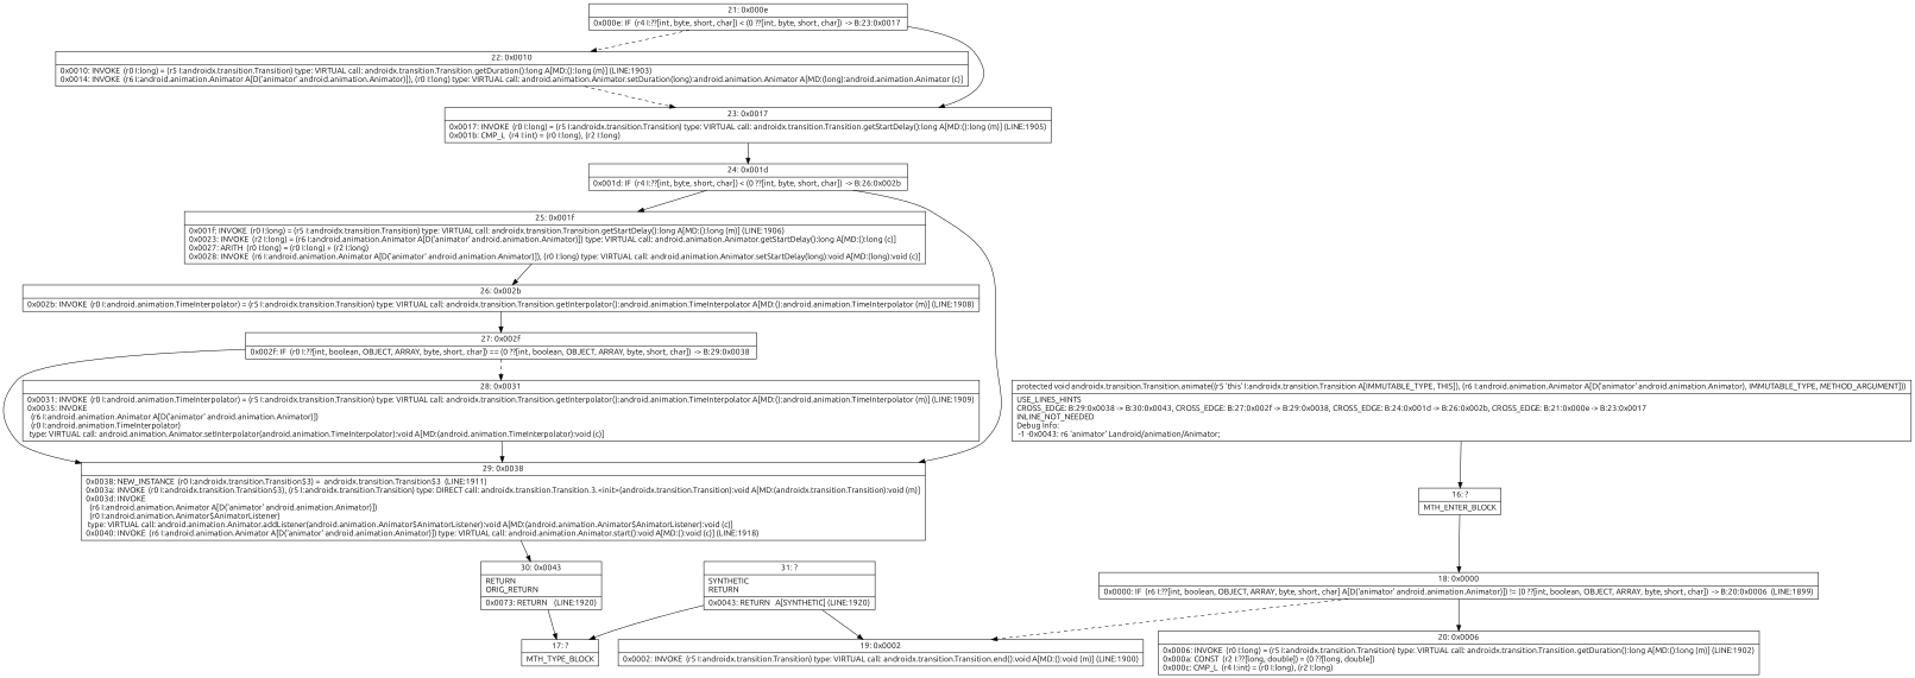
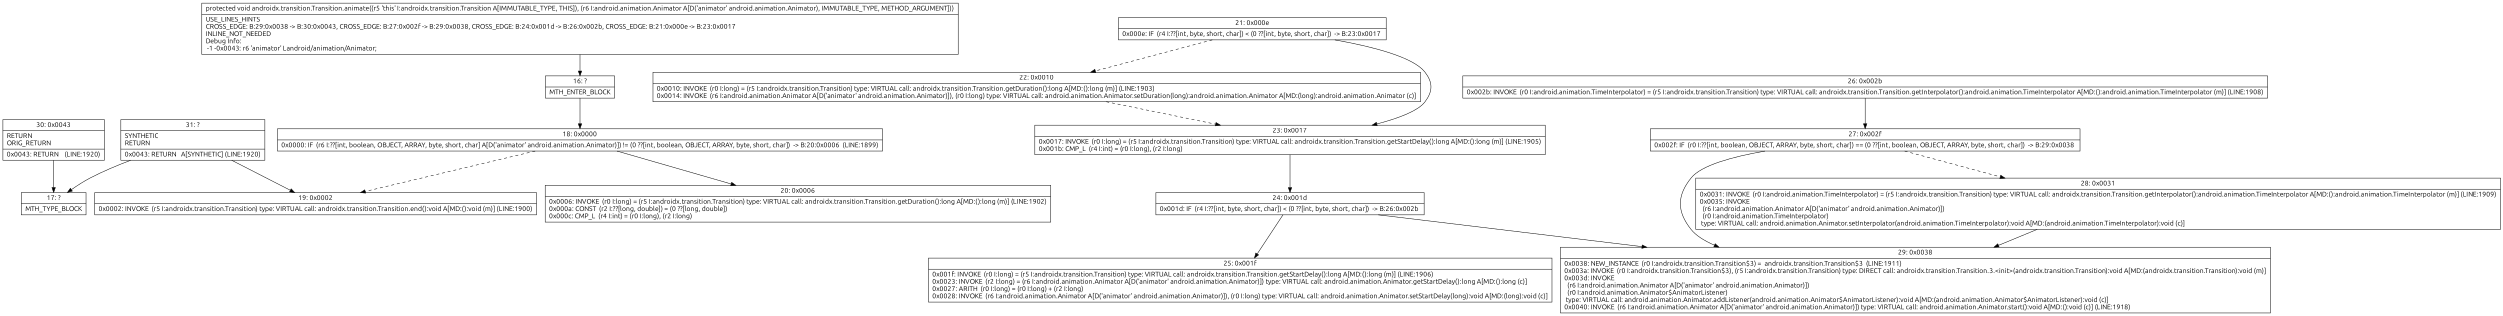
  digraph {
    fontname=Ubuntu
    node [fontname=Ubuntu shape=record]
    edge [fontname=Ubuntu]
    n1 [label="{16\:\ ?|MTH_ENTER_BLOCK\l}"]
    n2 [label="{18\:\ 0x0000|0x0000: IF  (r6 I:??[int, boolean, OBJECT, ARRAY, byte, short, char] A[D('animator' android.animation.Animator)]) != (0 ??[int, boolean, OBJECT, ARRAY, byte, short, char])  \-\> B:20:0x0006  (LINE:1899)\l}"]
    n3 [label="{19\:\ 0x0002|0x0002: INVOKE  (r5 I:androidx.transition.Transition) type: VIRTUAL call: androidx.transition.Transition.end():void A[MD:():void (m)] (LINE:1900)\l}"]
    n4 [label="{20\:\ 0x0006|0x0006: INVOKE  (r0 I:long) = (r5 I:androidx.transition.Transition) type: VIRTUAL call: androidx.transition.Transition.getDuration():long A[MD:():long (m)] (LINE:1902)\l0x000a: CONST  (r2 I:??[long, double]) = (0 ??[long, double]) \l0x000c: CMP_L  (r4 I:int) = (r0 I:long), (r2 I:long) \l}"]
    n5 [label="{31\:\ ?|SYNTHETIC\lRETURN\l|0x0043: RETURN   A[SYNTHETIC] (LINE:1920)\l}"]
    n6 [label="{17\:\ ?|MTH_TYPE_BLOCK\l}"]
    n7 [label="{21\:\ 0x000e|0x000e: IF  (r4 I:??[int, byte, short, char]) \< (0 ??[int, byte, short, char])  \-\> B:23:0x0017 \l}"]
    n8 [label="{22\:\ 0x0010|0x0010: INVOKE  (r0 I:long) = (r5 I:androidx.transition.Transition) type: VIRTUAL call: androidx.transition.Transition.getDuration():long A[MD:():long (m)] (LINE:1903)\l0x0014: INVOKE  (r6 I:android.animation.Animator A[D('animator' android.animation.Animator)]), (r0 I:long) type: VIRTUAL call: android.animation.Animator.setDuration(long):android.animation.Animator A[MD:(long):android.animation.Animator (c)]\l}"]
    n9 [label="{23\:\ 0x0017|0x0017: INVOKE  (r0 I:long) = (r5 I:androidx.transition.Transition) type: VIRTUAL call: androidx.transition.Transition.getStartDelay():long A[MD:():long (m)] (LINE:1905)\l0x001b: CMP_L  (r4 I:int) = (r0 I:long), (r2 I:long) \l}"]
    n10 [label="{24\:\ 0x001d|0x001d: IF  (r4 I:??[int, byte, short, char]) \< (0 ??[int, byte, short, char])  \-\> B:26:0x002b \l}"]
    n11 [label="{25\:\ 0x001f|0x001f: INVOKE  (r0 I:long) = (r5 I:androidx.transition.Transition) type: VIRTUAL call: androidx.transition.Transition.getStartDelay():long A[MD:():long (m)] (LINE:1906)\l0x0023: INVOKE  (r2 I:long) = (r6 I:android.animation.Animator A[D('animator' android.animation.Animator)]) type: VIRTUAL call: android.animation.Animator.getStartDelay():long A[MD:():long (c)]\l0x0027: ARITH  (r0 I:long) = (r0 I:long) + (r2 I:long) \l0x0028: INVOKE  (r6 I:android.animation.Animator A[D('animator' android.animation.Animator)]), (r0 I:long) type: VIRTUAL call: android.animation.Animator.setStartDelay(long):void A[MD:(long):void (c)]\l}"]
    n12 [label="{29\:\ 0x0038|0x0038: NEW_INSTANCE  (r0 I:androidx.transition.Transition$3) =  androidx.transition.Transition$3  (LINE:1911)\l0x003a: INVOKE  (r0 I:androidx.transition.Transition$3), (r5 I:androidx.transition.Transition) type: DIRECT call: androidx.transition.Transition.3.\<init\>(androidx.transition.Transition):void A[MD:(androidx.transition.Transition):void (m)]\l0x003d: INVOKE  \l  (r6 I:android.animation.Animator A[D('animator' android.animation.Animator)])\l  (r0 I:android.animation.Animator$AnimatorListener)\l type: VIRTUAL call: android.animation.Animator.addListener(android.animation.Animator$AnimatorListener):void A[MD:(android.animation.Animator$AnimatorListener):void (c)]\l0x0040: INVOKE  (r6 I:android.animation.Animator A[D('animator' android.animation.Animator)]) type: VIRTUAL call: android.animation.Animator.start():void A[MD:():void (c)] (LINE:1918)\l}"]
    n13 [label="{26\:\ 0x002b|0x002b: INVOKE  (r0 I:android.animation.TimeInterpolator) = (r5 I:androidx.transition.Transition) type: VIRTUAL call: androidx.transition.Transition.getInterpolator():android.animation.TimeInterpolator A[MD:():android.animation.TimeInterpolator (m)] (LINE:1908)\l}"]
    n14 [label="{27\:\ 0x002f|0x002f: IF  (r0 I:??[int, boolean, OBJECT, ARRAY, byte, short, char]) == (0 ??[int, boolean, OBJECT, ARRAY, byte, short, char])  \-\> B:29:0x0038 \l}"]
    n15 [label="{28\:\ 0x0031|0x0031: INVOKE  (r0 I:android.animation.TimeInterpolator) = (r5 I:androidx.transition.Transition) type: VIRTUAL call: androidx.transition.Transition.getInterpolator():android.animation.TimeInterpolator A[MD:():android.animation.TimeInterpolator (m)] (LINE:1909)\l0x0035: INVOKE  \l  (r6 I:android.animation.Animator A[D('animator' android.animation.Animator)])\l  (r0 I:android.animation.TimeInterpolator)\l type: VIRTUAL call: android.animation.Animator.setInterpolator(android.animation.TimeInterpolator):void A[MD:(android.animation.TimeInterpolator):void (c)]\l}"]
-   n16 [label="{30\:\ 0x0043|RETURN\lORIG_RETURN\l|0x0073: RETURN    (LINE:1920)\l}"]
+   n16 [label="{30\:\ 0x0043|RETURN\lORIG_RETURN\l|0x0043: RETURN    (LINE:1920)\l}"]
    n17 [label="{protected void androidx.transition.Transition.animate((r5 'this' I:androidx.transition.Transition A[IMMUTABLE_TYPE, THIS]), (r6 I:android.animation.Animator A[D('animator' android.animation.Animator), IMMUTABLE_TYPE, METHOD_ARGUMENT]))  | USE_LINES_HINTS\lCROSS_EDGE: B:29:0x0038 \-\> B:30:0x0043, CROSS_EDGE: B:27:0x002f \-\> B:29:0x0038, CROSS_EDGE: B:24:0x001d \-\> B:26:0x002b, CROSS_EDGE: B:21:0x000e \-\> B:23:0x0017\lINLINE_NOT_NEEDED\lDebug Info:\l  \-1 \-0x0043: r6 'animator' Landroid\/animation\/Animator;\l}"]
    n1 -> n2
    n2 -> n3 [style=dashed]
    n2 -> n4
    n5 -> n3
    n5 -> n6
    n7 -> n8 [style=dashed]
    n7 -> n9
    n8 -> n9 [style=dashed]
    n9 -> n10
    n10 -> n11 [style=solid]
    n10 -> n12
-   n11 -> n13
-   n12 -> n16
    n13 -> n14
    n14 -> n12
    n14 -> n15 [style=dashed]
    n15 -> n12
    n16 -> n6
    n17 -> n1
  }
